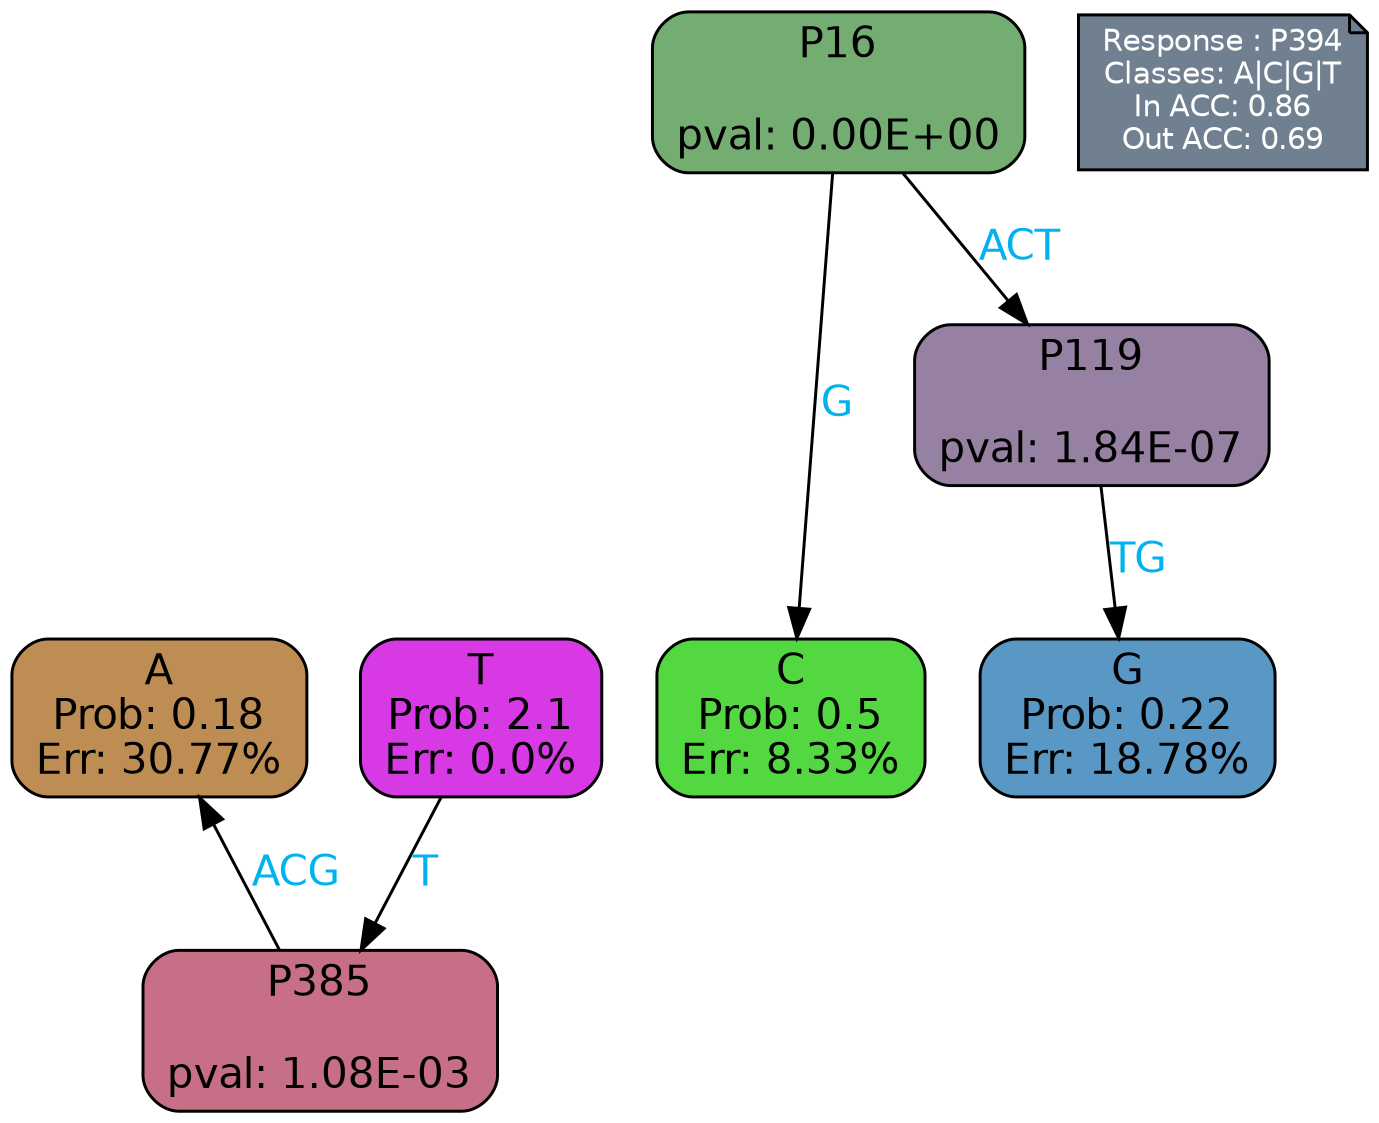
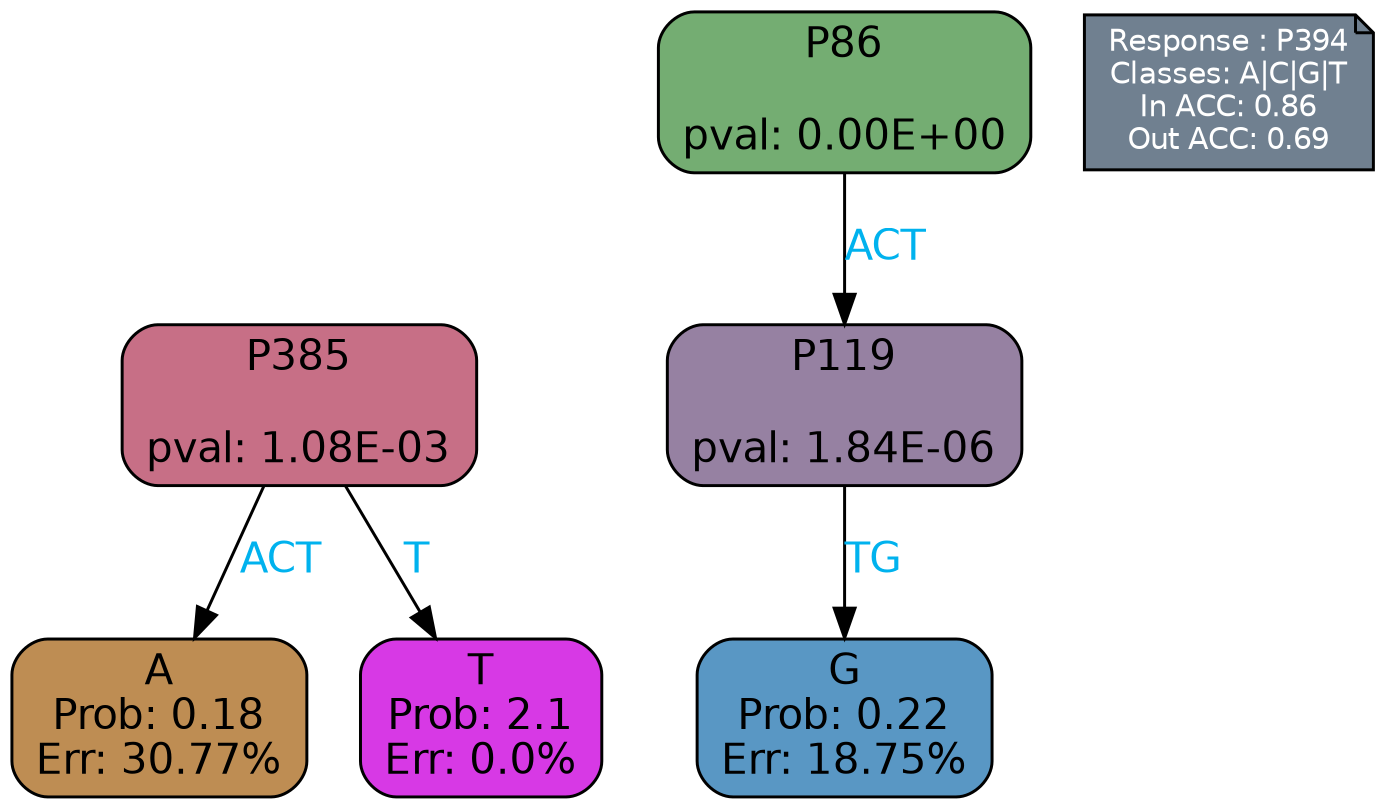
  digraph {
    ranksep=equally
    splines=polylines
    node [color=black fontname=helvetica shape=box style="filled, rounded"]
    edge [fontcolor=deepskyblue2 fontname=helvetica]
    n1 [fillcolor="#be8d53" label="A\nProb: 0.18\nErr: 30.77%"]
    n2 [fillcolor="#d739e5" label="T\nProb: 2.1\nErr: 0.0%"]
-   n3 [fillcolor="#5997c4" label="G\nProb: 0.22\nErr: 18.78%"]
-   n4 [fillcolor="#53d842" label="C\nProb: 0.5\nErr: 8.33%"]
+   n3 [fillcolor="#5997c4" label="G\nProb: 0.22\nErr: 18.75%"]
    n5 [align=left fillcolor=slategray fontcolor=white fontsize=10 label="Response : P394\nClasses: A|C|G|T\nIn ACC: 0.86\nOut ACC: 0.69\n" shape=note style=filled]
-   n6 [fillcolor="#74ad72" label="P16\n\npval: 0.00E+00"]
-   n7 [fillcolor="#9681a2" label="P119\n\npval: 1.84E-07"]
+   n6 [fillcolor="#74ad72" label="P86\n\npval: 0.00E+00"]
+   n7 [fillcolor="#9681a2" label="P119\n\npval: 1.84E-06"]
    n8 [fillcolor="#c76f86" label="P385\n\npval: 1.08E-03"]
    subgraph sub_1 {
      rank=same
      n1
      n2
      n3
-     n4
    }
    subgraph sub_2 {
      rank=same
      n5
      n6
    }
-   n6 -> n4 [label=G]
    n6 -> n7 [label=ACT]
    n7 -> n3 [label=TG]
-   n8 -> n1 [label=ACG]
-   n2 -> n8 [label=T]
+   n8 -> n1 [label=ACT]
+   n8 -> n2 [label=T]
  }
